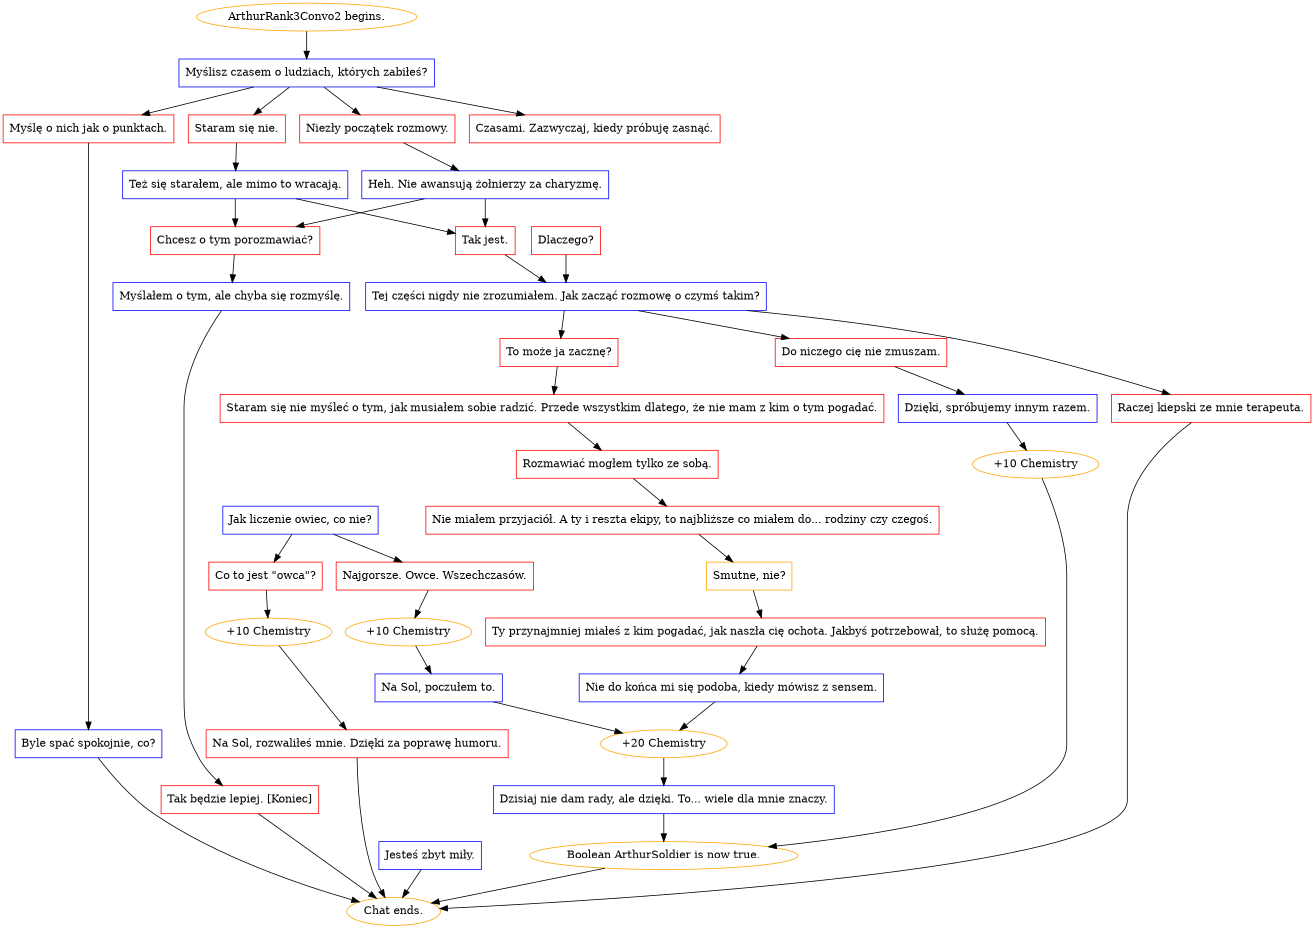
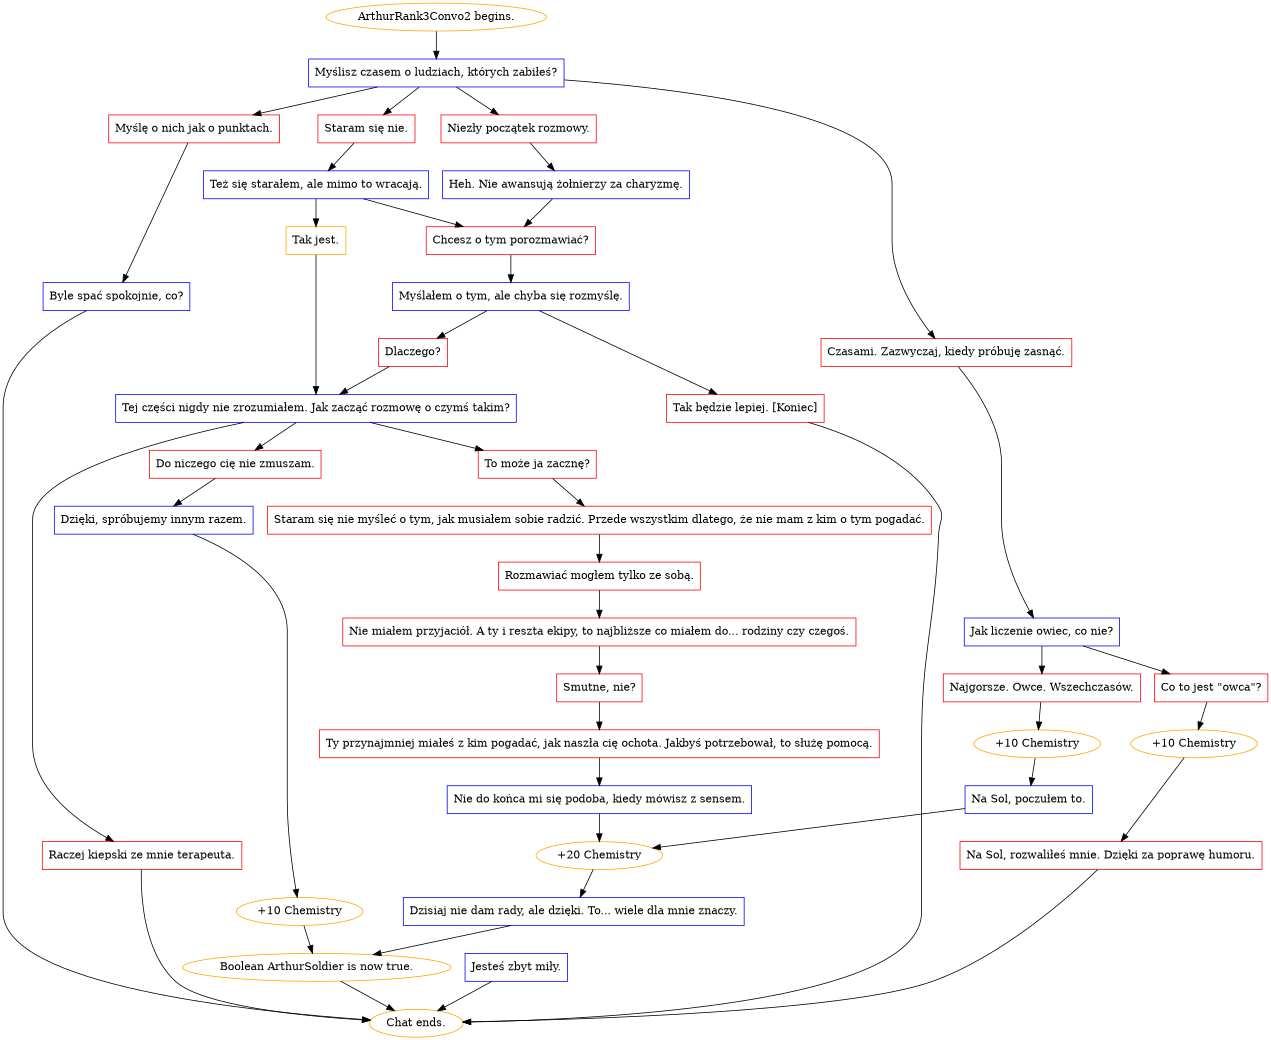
  digraph {
    node [color=red shape=box]
    "ArthurRank3Convo2 begins." [color=orange shape=""]
    n2 [color=blue label="Myślisz czasem o ludziach, których zabiłeś?"]
    n3 [label="Staram się nie."]
    n4 [label="Niezły początek rozmowy."]
    n5 [label="Czasami. Zazwyczaj, kiedy próbuję zasnąć."]
    n6 [label="Myślę o nich jak o punktach."]
    n7 [color=blue label="Też się starałem, ale mimo to wracają."]
    n8 [color=blue label="Heh. Nie awansują żołnierzy za charyzmę."]
    n9 [color=blue label="Jak liczenie owiec, co nie?"]
    n10 [color=blue label="Byle spać spokojnie, co?"]
    n11 [label="Chcesz o tym porozmawiać?"]
-   n12 [label="Tak jest."]
+   n12 [color=orange label="Tak jest."]
    n13 [label="Najgorsze. Owce. Wszechczasów."]
    n14 [label="Co to jest \"owca\"?"]
    "Chat ends." [color=orange shape=""]
    n16 [color=blue label="Myślałem o tym, ale chyba się rozmyślę."]
    n17 [color=blue label="Tej części nigdy nie zrozumiałem. Jak zacząć rozmowę o czymś takim?"]
    n18 [color=orange label="+10 Chemistry" shape=""]
    n19 [color=orange label="+10 Chemistry" shape=""]
    n20 [label="Dlaczego?"]
    n21 [label="Tak będzie lepiej. [Koniec]"]
    n22 [label="Do niczego cię nie zmuszam."]
    n23 [label="To może ja zacznę?"]
    n24 [label="Raczej kiepski ze mnie terapeuta."]
    n25 [color=blue label="Jesteś zbyt miły."]
    n26 [color=blue label="Na Sol, poczułem to."]
    n27 [label="Na Sol, rozwaliłeś mnie. Dzięki za poprawę humoru."]
    n28 [color=blue label="Dzięki, spróbujemy innym razem."]
    n29 [label="Staram się nie myśleć o tym, jak musiałem sobie radzić. Przede wszystkim dlatego, że nie mam z kim o tym pogadać."]
    n30 [color=orange label="+20 Chemistry" shape=""]
    n31 [color=orange label="+10 Chemistry" shape=""]
    n32 [label="Rozmawiać mogłem tylko ze sobą."]
    n33 [color=orange label="Boolean ArthurSoldier is now true." shape=""]
    n34 [label="Nie miałem przyjaciół. A ty i reszta ekipy, to najbliższe co miałem do... rodziny czy czegoś."]
-   n35 [color=orange label="Smutne, nie?"]
+   n35 [label="Smutne, nie?"]
    n36 [label="Ty przynajmniej miałeś z kim pogadać, jak naszła cię ochota. Jakbyś potrzebował, to służę pomocą."]
    n37 [color=blue label="Nie do końca mi się podoba, kiedy mówisz z sensem."]
    n38 [color=blue label="Dzisiaj nie dam rady, ale dzięki. To... wiele dla mnie znaczy."]
    "ArthurRank3Convo2 begins." -> n2
    n2 -> n3
    n2 -> n4
    n2 -> n5
    n2 -> n6
    n3 -> n7
    n4 -> n8
+   n5 -> n9
    n6 -> n10
    n7 -> n11
    n7 -> n12
    n8 -> n11
-   n8 -> n12
    n9 -> n13
    n9 -> n14
    n10 -> "Chat ends."
    n11 -> n16
    n12 -> n17
    n13 -> n18
    n14 -> n19
+   n16 -> n20
    n16 -> n21
    n17 -> n22
    n17 -> n23
    n17 -> n24
    n18 -> n26
    n19 -> n27
    n20 -> n17
    n21 -> "Chat ends."
    n22 -> n28
    n23 -> n29
    n24 -> "Chat ends."
    n25 -> "Chat ends."
    n26 -> n30
    n27 -> "Chat ends."
    n28 -> n31
    n29 -> n32
    n30 -> n38
    n31 -> n33
    n32 -> n34
    n33 -> "Chat ends."
    n34 -> n35
    n35 -> n36
    n36 -> n37
    n37 -> n30
    n38 -> n33
  }
